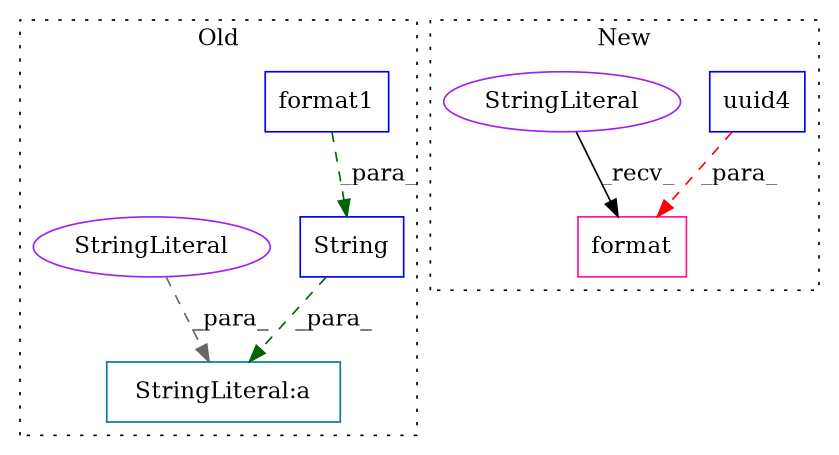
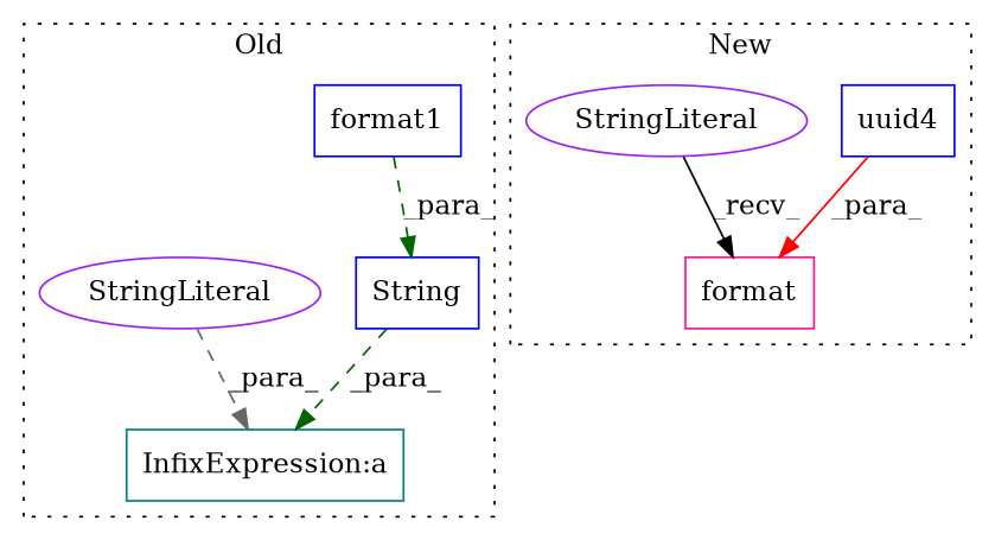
  digraph {
    node [a=32 color=blue l=7 shape=box]
    edge [color=darkgreen style=dashed]
    n1 [label=format1 s=568]
    n2 [l="7,1" label=String s="556,575"]
-   n3 [a=27 color=teal l=3 label="StringLiteral:a" s=553]
+   n3 [a=27 color=teal l=3 label="InfixExpression:a" s=553]
    n4 [a=45 color=purple l=26 label=StringLiteral s=527 shape=ellipse]
    n5 [label=uuid4 s=548]
    n6 [color=deeppink l="7,1" label=format s="536,555"]
    n7 [a=45 color=purple l=9 label=StringLiteral s=526 shape=ellipse]
    subgraph cluster_1 {
      label=Old
      style=dotted
      n1
      n2
      n3
      n4
    }
    subgraph cluster_2 {
      label=New
      style=dotted
      n5
      n6
      n7
    }
    n1 -> n2 [label=_para_]
    n2 -> n3 [label=_para_]
    n4 -> n3 [color=gray40 label=_para_]
-   n5 -> n6 [color=red label=_para_]
+   n5 -> n6 [color=red label=_para_ style=solid]
    n7 -> n6 [color=black label=_recv_ style=solid]
  }
